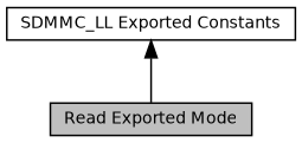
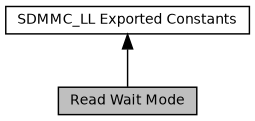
  digraph {
    rankdir=TB
    node [color=black fontname=Helvetica fontsize=10 shape=record style=filled]
    n1 [fillcolor=white height=0.2 label="SDMMC_LL Exported Constants" width=0.4]
-   n2 [fillcolor=grey75 fontcolor=black height=0.2 label="Read Exported Mode" width=0.4]
+   n2 [fillcolor=grey75 fontcolor=black height=0.2 label="Read Wait Mode" width=0.4]
    n1 -> n2 [dir=back fontname=Helvetica fontsize=10 labelfontname=Helvetica labelfontsize=10 shape=plaintext style=solid]
  }
